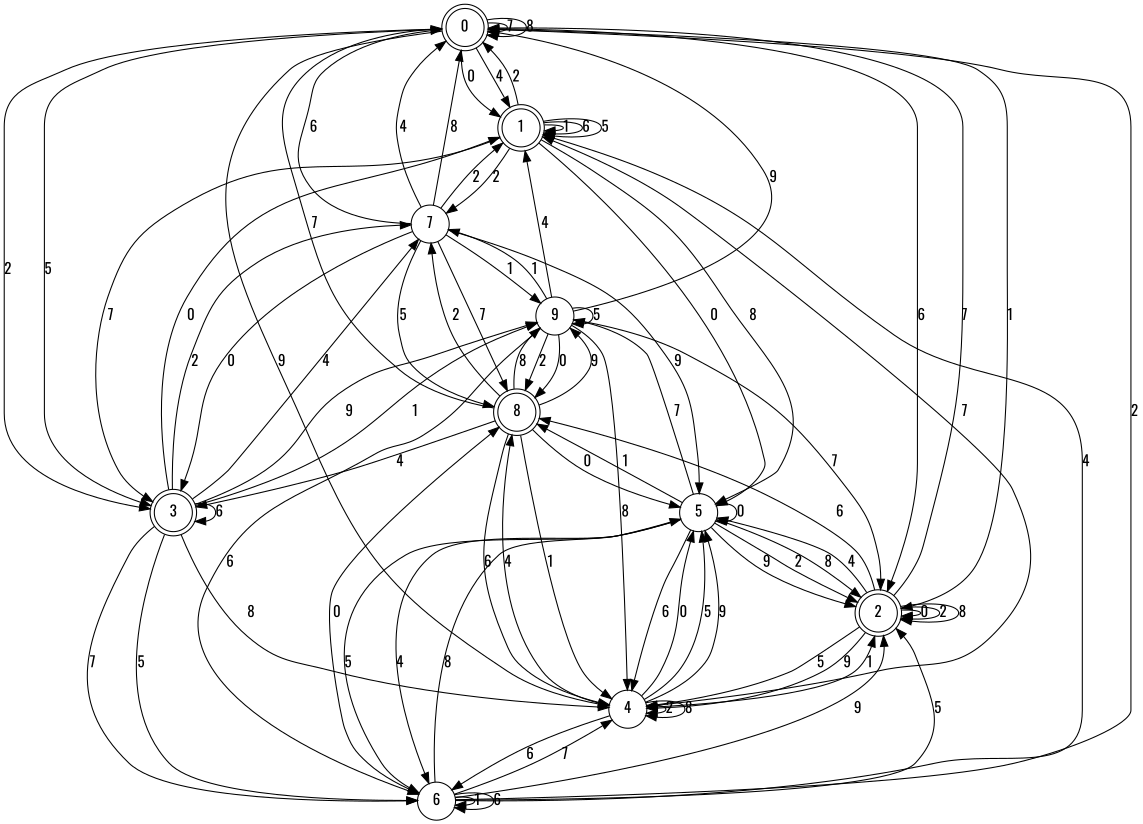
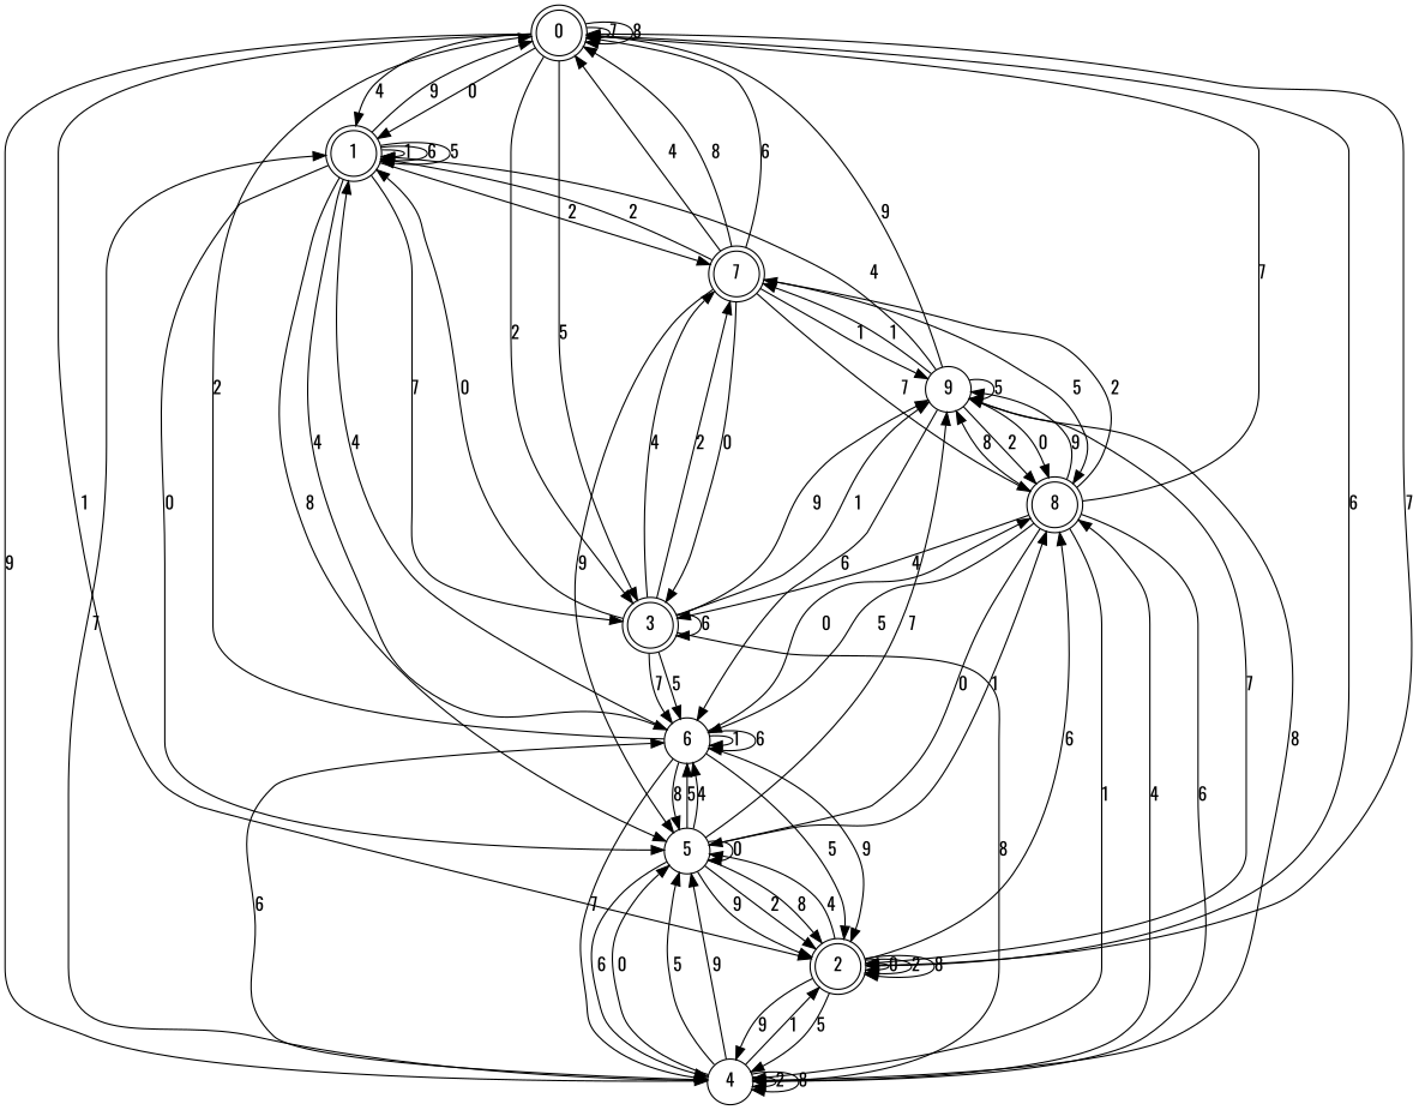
  digraph {
    fontname=Oswald
    node [fontname=Oswald shape=doublecircle]
    edge [fontname=Oswald]
    n1 [label=0]
    n2 [label=1]
    n3 [label=2]
    n4 [label=3]
    n5 [label=4 shape=circle]
    n6 [label=5 shape=circle]
    n7 [label=6 shape=circle]
-   n8 [label=7 shape=circle]
+   n8 [label=7]
    n9 [label=8]
    n10 [label=9 shape=circle]
    n1 -> n1 [label=7]
    n1 -> n1 [label=8]
    n1 -> n2 [label=0]
    n1 -> n2 [label=4]
    n1 -> n3 [label=1]
    n1 -> n3 [label=6]
    n1 -> n4 [label=5]
    n1 -> n4 [label=2]
    n1 -> n5 [label=9]
-   n2 -> n1 [label=2]
+   n2 -> n1 [label=9]
    n2 -> n2 [label=1]
    n2 -> n2 [label=6]
    n2 -> n2 [label=5]
    n2 -> n4 [label=7]
    n2 -> n6 [label=0]
    n2 -> n6 [label=8]
+   n2 -> n7 [label=4]
    n2 -> n8 [label=2]
    n3 -> n1 [label=7]
    n3 -> n3 [label=0]
    n3 -> n3 [label=2]
    n3 -> n3 [label=8]
    n3 -> n5 [label=5]
    n3 -> n5 [label=9]
    n3 -> n6 [label=4]
    n3 -> n9 [label=6]
    n4 -> n2 [label=0]
    n4 -> n4 [label=6]
    n4 -> n5 [label=8]
    n4 -> n7 [label=7]
    n4 -> n7 [label=5]
    n4 -> n8 [label=4]
    n4 -> n8 [label=2]
    n4 -> n10 [label=1]
    n4 -> n10 [label=9]
    n5 -> n2 [label=7]
    n5 -> n3 [label=1]
    n5 -> n5 [label=2]
    n5 -> n5 [label=8]
    n5 -> n6 [label=0]
    n5 -> n6 [label=5]
    n5 -> n6 [label=9]
    n5 -> n7 [label=6]
    n5 -> n9 [label=4]
    n6 -> n3 [label=9]
    n6 -> n3 [label=2]
    n6 -> n3 [label=8]
    n6 -> n5 [label=6]
    n6 -> n6 [label=0]
    n6 -> n7 [label=5]
    n6 -> n7 [label=4]
    n6 -> n9 [label=1]
    n6 -> n10 [label=7]
    n7 -> n1 [label=2]
    n7 -> n2 [label=4]
    n7 -> n3 [label=5]
    n7 -> n3 [label=9]
    n7 -> n5 [label=7]
    n7 -> n6 [label=8]
    n7 -> n7 [label=1]
    n7 -> n7 [label=6]
    n7 -> n9 [label=0]
    n8 -> n1 [label=6]
    n8 -> n1 [label=4]
    n8 -> n1 [label=8]
    n8 -> n2 [label=2]
    n8 -> n4 [label=0]
    n8 -> n6 [label=9]
    n8 -> n9 [label=7]
    n8 -> n9 [label=5]
    n8 -> n10 [label=1]
    n9 -> n1 [label=7]
    n9 -> n4 [label=4]
    n9 -> n5 [label=1]
    n9 -> n5 [label=6]
    n9 -> n6 [label=0]
+   n9 -> n7 [label=5]
    n9 -> n8 [label=2]
    n9 -> n10 [label=9]
    n9 -> n10 [label=8]
    n10 -> n1 [label=9]
    n10 -> n2 [label=4]
    n10 -> n3 [label=7]
-   n10 -> n5 [label=8]
+   n5 -> n10 [label=8]
    n10 -> n7 [label=6]
    n10 -> n8 [label=1]
    n10 -> n9 [label=0]
    n10 -> n9 [label=2]
    n10 -> n10 [label=5]
  }
